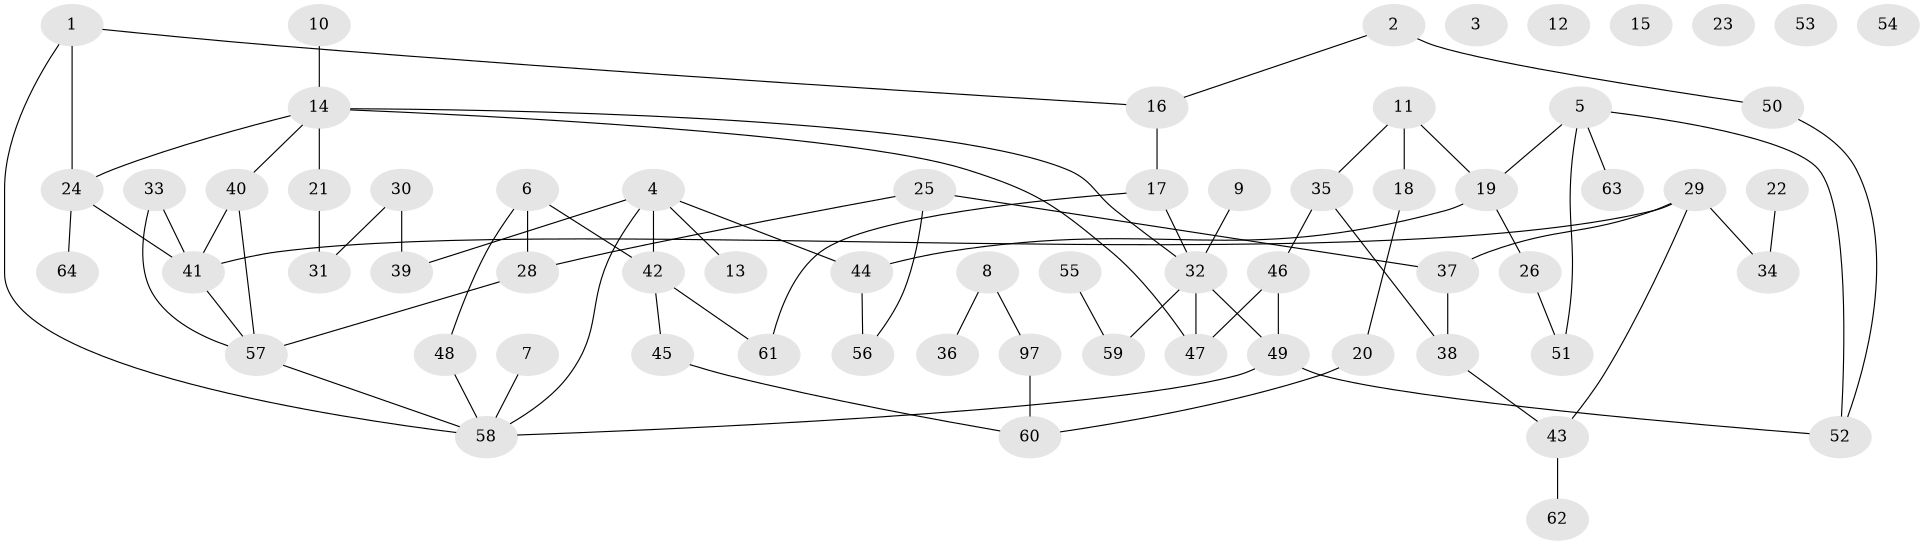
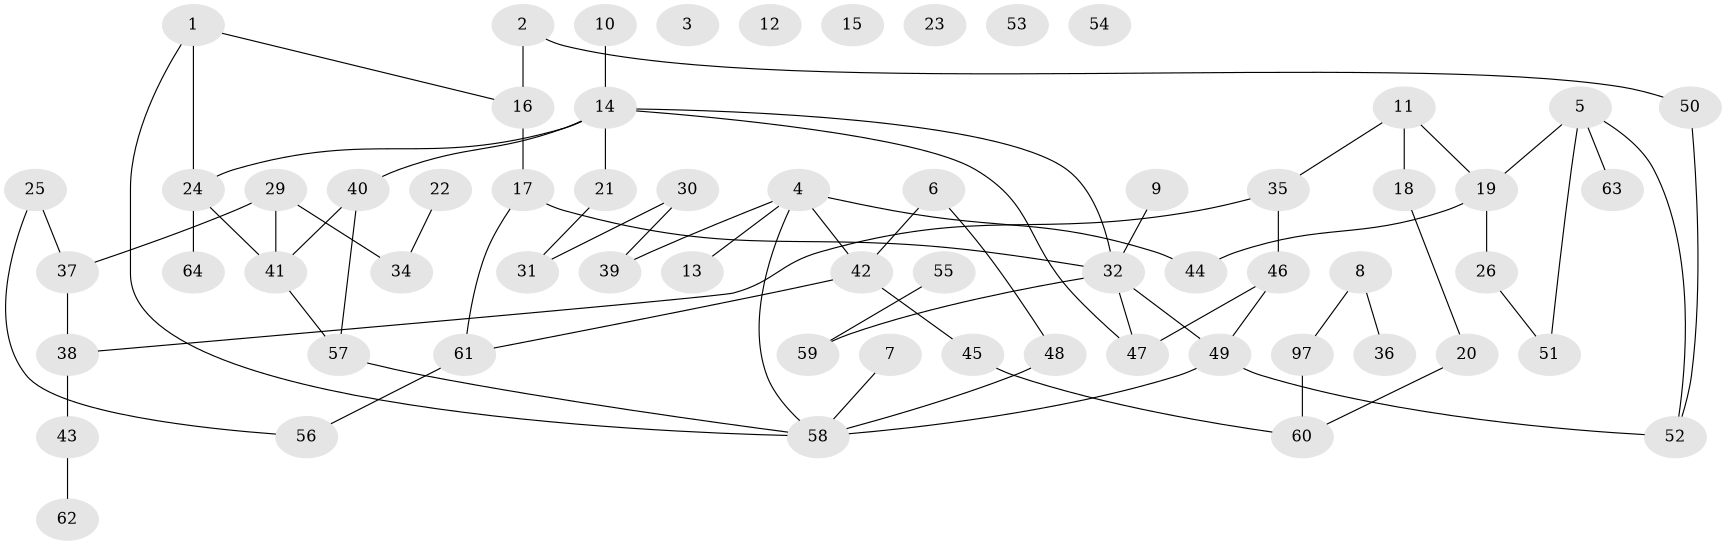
  graph {
    node [color=gray90 style=filled]
    1
    16
    24
    58
    17
    41
    64
    2
    50
    52
    3
    4
    13
    39
    42
    44
    61
    45
    56
    55
    59
    5
    19
    51
    63
    26
    6
-   28
    48
    57
    7
    n32 [label=97]
    8
    36
    60
    9
    32
    47
    49
    10
    14
    21
    40
    11
    18
    35
    20
    38
    46
    12
    31
    15
    22
    34
    23
    25
    37
    29
    43
    62
    30
-   33
    53
    54
    1 -- 16
    1 -- 24
    1 -- 58
    16 -- 17
    24 -- 41
    24 -- 64
    17 -- 61
    17 -- 32
    41 -- 57
    2 -- 16
    2 -- 50
    50 -- 52
    4 -- 58
    4 -- 13
    4 -- 39
    4 -- 42
    4 -- 44
    42 -- 61
    42 -- 45
-   44 -- 56
+   61 -- 56
    45 -- 60
    55 -- 59
    5 -- 52
    5 -- 19
    5 -- 51
    5 -- 63
    19 -- 44
    19 -- 26
    26 -- 51
    6 -- 42
-   6 -- 28
    6 -- 48
-   28 -- 57
    48 -- 58
    57 -- 58
    7 -- 58
    n32 -- 60
    8 -- n32
    8 -- 36
    9 -- 32
    32 -- 59
    32 -- 47
    32 -- 49
    49 -- 58
    49 -- 52
    10 -- 14
    14 -- 24
    14 -- 32
    14 -- 47
    14 -- 21
    14 -- 40
    21 -- 31
    40 -- 41
    40 -- 57
    11 -- 19
    11 -- 18
    11 -- 35
    18 -- 20
    35 -- 38
    35 -- 46
    20 -- 60
    38 -- 43
    46 -- 47
    46 -- 49
    22 -- 34
    25 -- 56
-   25 -- 28
    25 -- 37
    37 -- 38
    29 -- 41
    29 -- 34
    29 -- 37
-   29 -- 43
    43 -- 62
    30 -- 39
    30 -- 31
-   33 -- 41
-   33 -- 57
  }
